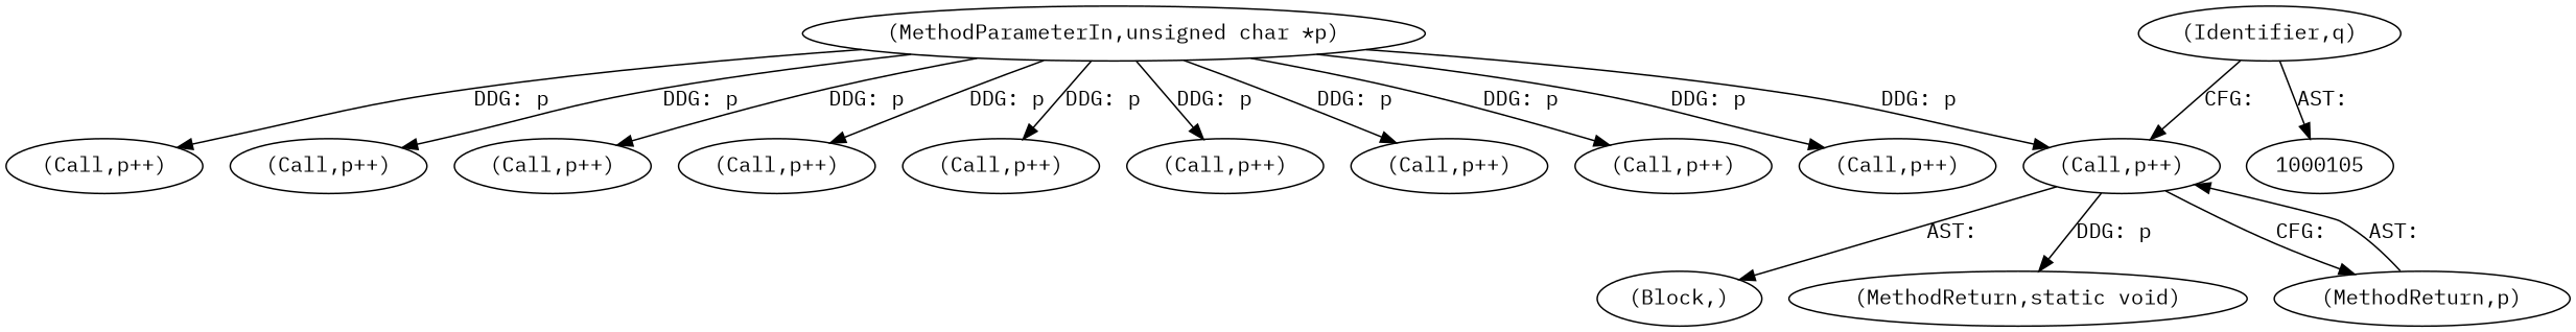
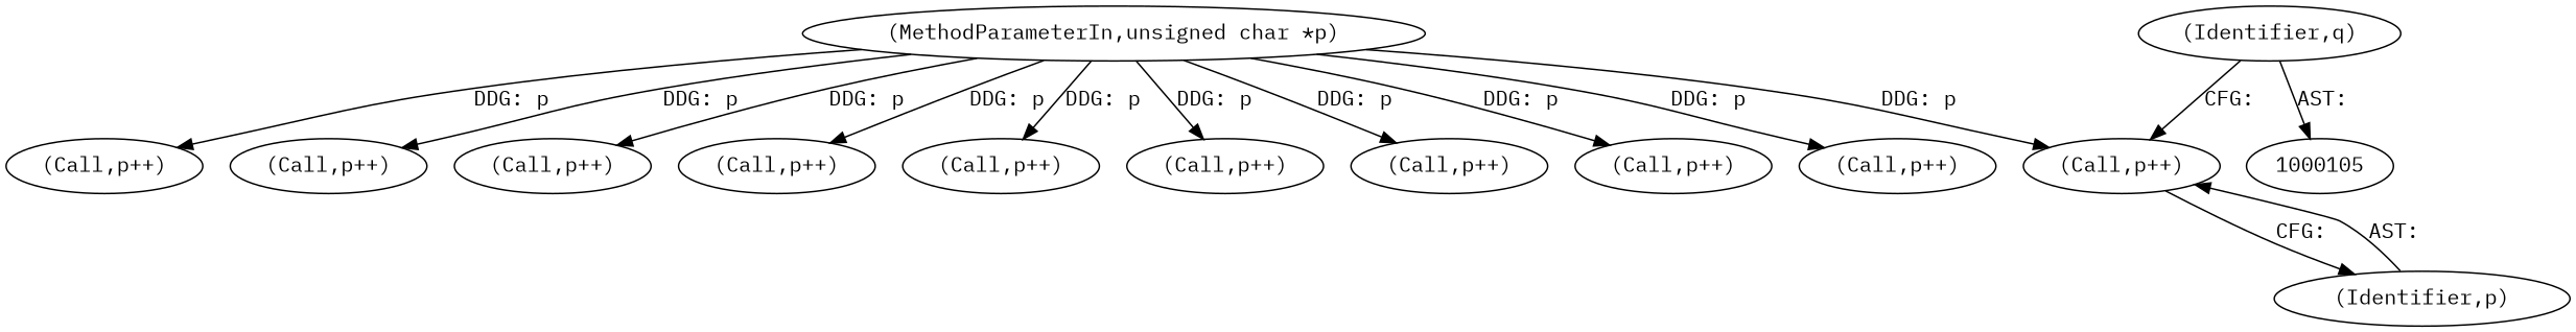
  digraph {
    fontname="IBM Plex Mono"
    node [fontname="IBM Plex Mono"]
    edge [fontname="IBM Plex Mono"]
    n1 [label="(Call,p++)"]
-   n2 [label="(Block,)"]
-   n3 [label="(MethodReturn,static void)"]
-   n4 [label="(MethodReturn,p)"]
+   n4 [label="(Identifier,p)"]
    n5 [label="(MethodParameterIn,unsigned char *p)"]
    n6 [label="(Call,p++)"]
    n7 [label="(Call,p++)"]
    n8 [label="(Call,p++)"]
    n9 [label="(Call,p++)"]
    n10 [label="(Call,p++)"]
    n11 [label="(Call,p++)"]
    n12 [label="(Call,p++)"]
    n13 [label="(Call,p++)"]
    n14 [label="(Call,p++)"]
    n15 [label="(Identifier,q)"]
    1000105
-   n1 -> n2 [label="AST: "]
-   n1 -> n3 [label="DDG: p"]
    n1 -> n4 [label="CFG: "]
    n4 -> n1 [label="AST: "]
    n5 -> n1 [label="DDG: p"]
    n5 -> n6 [label="DDG: p"]
    n5 -> n7 [label="DDG: p"]
    n5 -> n8 [label="DDG: p"]
    n5 -> n9 [label="DDG: p"]
    n5 -> n10 [label="DDG: p"]
    n5 -> n11 [label="DDG: p"]
    n5 -> n12 [label="DDG: p"]
    n5 -> n13 [label="DDG: p"]
    n5 -> n14 [label="DDG: p"]
    n15 -> n1 [label="CFG: "]
    n15 -> 1000105 [label="AST: "]
  }
